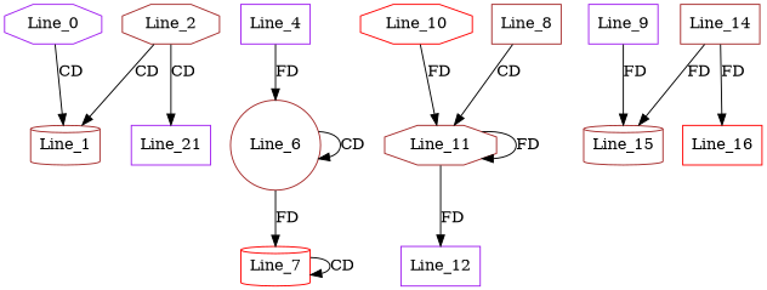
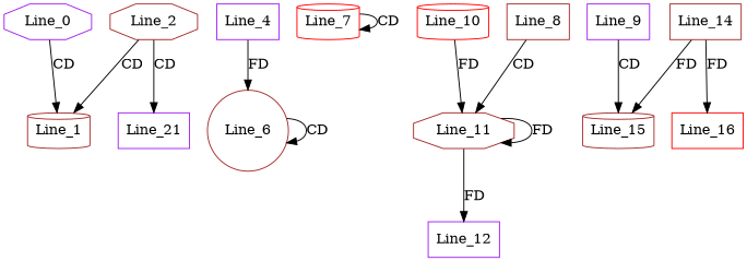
  digraph {
    node [color=brown shape=box]
    Line_0 [color=purple shape=octagon]
    Line_1 [shape=cylinder]
    Line_2 [shape=octagon]
    Line_21 [color=purple]
    Line_6 [shape=circle]
    Line_7 [color=red shape=cylinder]
    Line_4 [color=purple]
    Line_11 [shape=octagon]
    Line_12 [color=purple]
-   Line_10 [color=red shape=octagon]
+   Line_10 [color=red shape=cylinder]
    Line_8
    Line_9 [color=purple]
    Line_15 [shape=cylinder]
    Line_14
    Line_16 [color=red]
    Line_0 -> Line_1 [label=CD]
    Line_2 -> Line_1 [label=CD]
    Line_2 -> Line_21 [label=CD]
    Line_6 -> Line_6 [label=CD]
-   Line_6 -> Line_7 [label=FD]
    Line_7 -> Line_7 [label=CD]
    Line_4 -> Line_6 [label=FD]
    Line_11 -> Line_11 [label=FD]
    Line_11 -> Line_12 [label=FD]
    Line_10 -> Line_11 [label=FD]
    Line_8 -> Line_11 [label=CD]
-   Line_9 -> Line_15 [label=FD]
+   Line_9 -> Line_15 [label=CD]
    Line_14 -> Line_15 [label=FD]
    Line_14 -> Line_16 [label=FD]
  }
